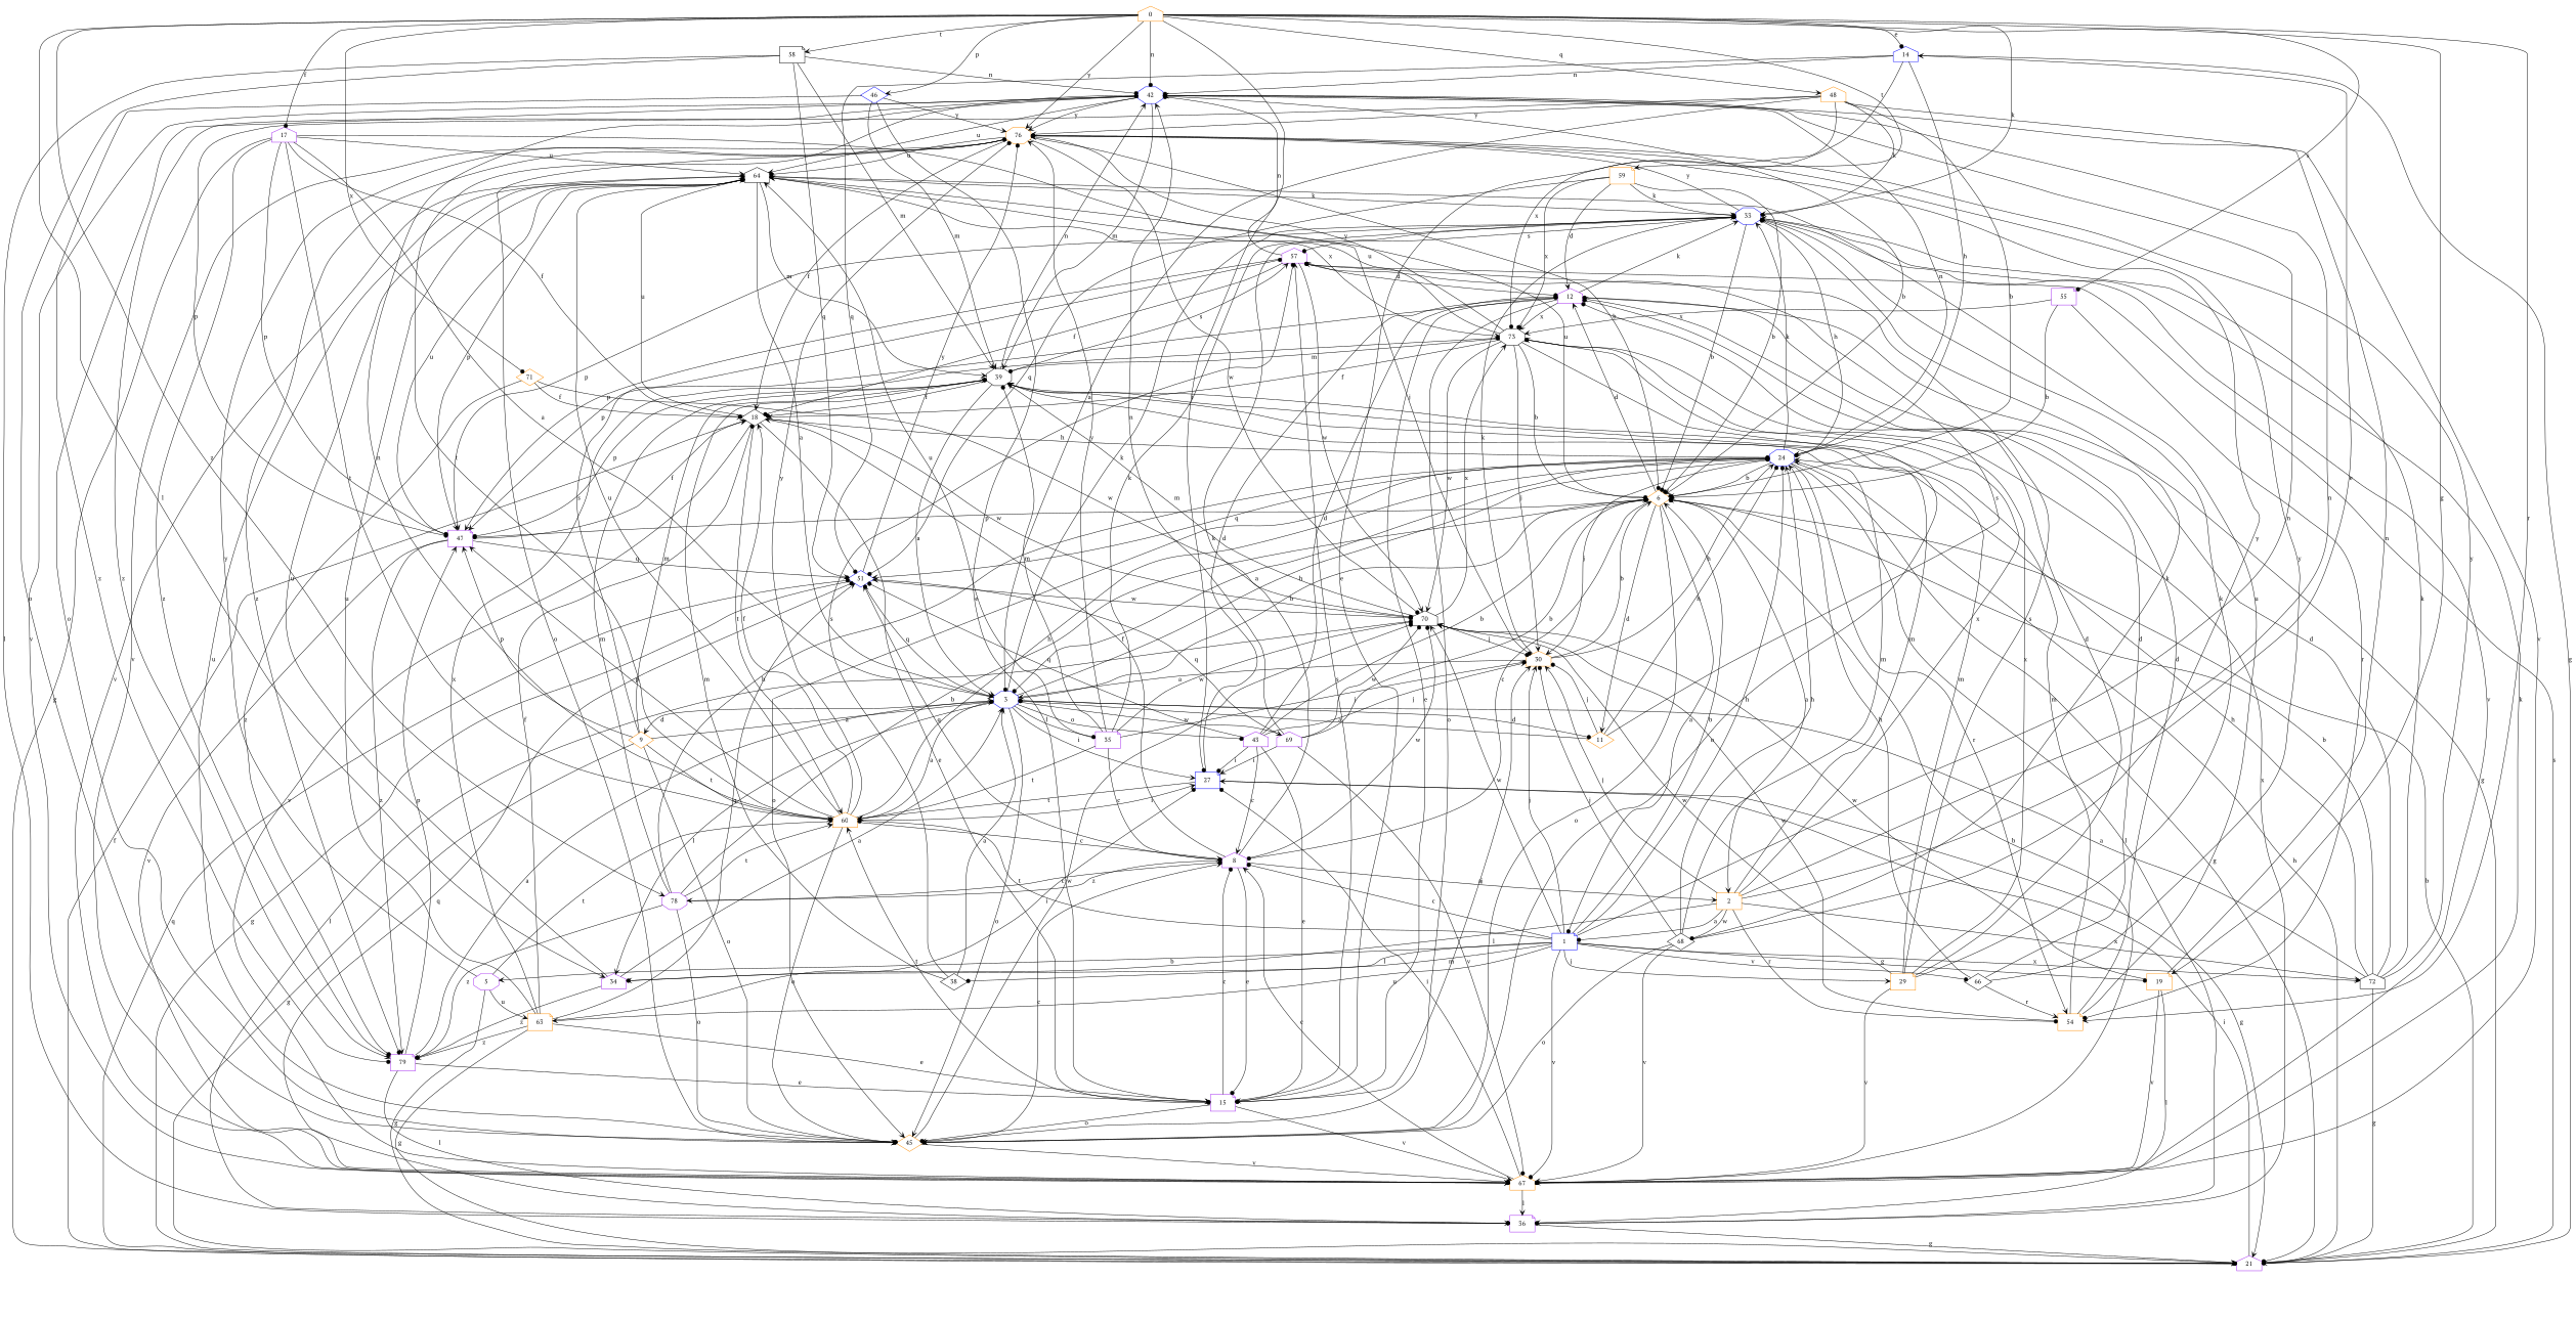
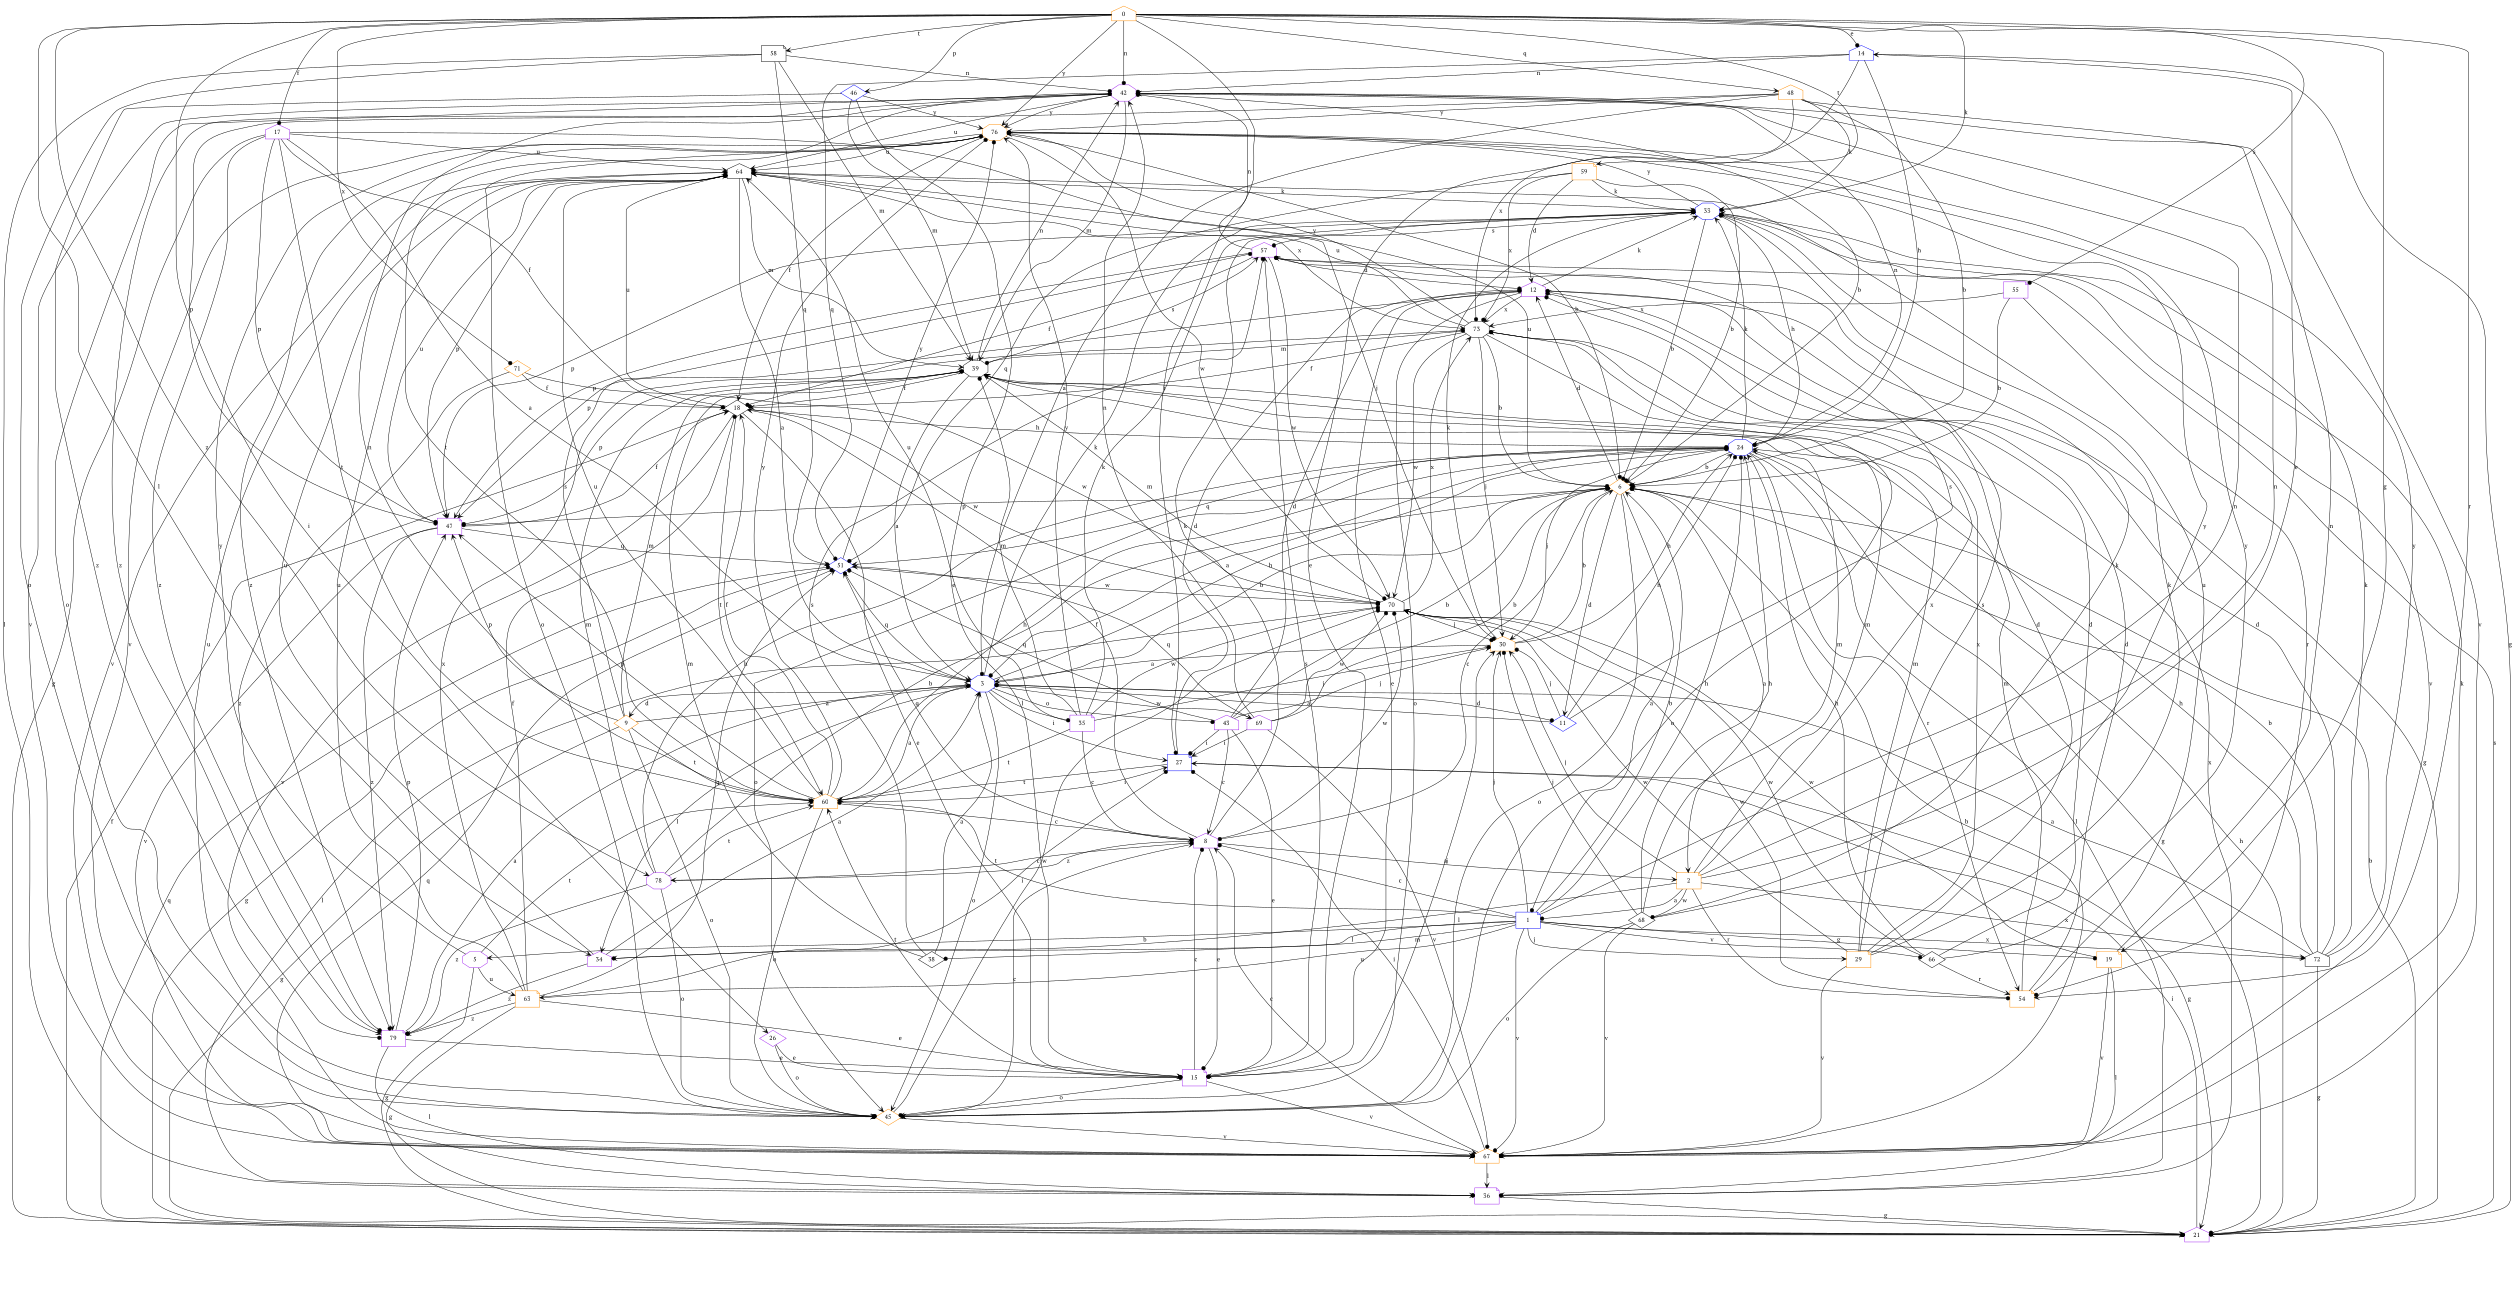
  strict digraph {
    fontname="PT Serif"
    node [color=purple fontname="PT Serif" shape=house]
    edge [arrowhead=vee fontname="PT Serif"]
    0 [color=darkorange]
    14 [color=blue]
    17
    19 [color=darkorange shape=note]
+   26 [shape=diamond]
    27 [color=blue shape=note]
    33 [color=blue shape=octagon]
    34
-   42 [color=blue shape=octagon]
+   42 [shape=octagon]
    46 [color=blue shape=diamond]
    48 [color=darkorange]
    54 [color=darkorange shape=note]
    55 [shape=note]
    58 [color=black shape=note]
    59 [color=darkorange shape=note]
    71 [color=darkorange shape=diamond]
    76 [color=darkorange shape=octagon]
    78 [shape=octagon]
    24 [color=blue shape=octagon]
    51 [color=blue shape=diamond]
    21
    15 [shape=note]
    30 [color=darkorange]
    60 [color=darkorange]
    3 [color=blue shape=octagon]
    47 [shape=note]
    64 [color=black]
    18 [color=black shape=diamond]
    79 [shape=note]
    67 [color=darkorange]
    70 [color=black]
    36 [shape=note]
    45 [color=darkorange shape=diamond]
    12
    6 [color=darkorange shape=diamond]
    57
    39 [color=black shape=octagon]
    73 [color=black shape=octagon]
    8
    1 [color=blue shape=note]
    5 [shape=octagon]
    29 [color=darkorange shape=note]
    38 [color=black shape=diamond]
    63 [color=darkorange shape=note]
    66 [color=black shape=diamond]
    72 [color=black]
    2 [color=darkorange shape=note]
-   11 [color=darkorange shape=diamond]
+   11 [color=blue shape=diamond]
    68 [color=black shape=diamond]
    9 [color=darkorange shape=diamond]
    35 [shape=note]
    43
    69
    0 -> 14 [arrowhead=dot label=e]
    0 -> 17 [arrowhead=dot label=f]
    0 -> 19 [label=g]
+   0 -> 26 [label=i]
    0 -> 27 [arrowhead=dot label=i]
    0 -> 33 [label=k]
    0 -> 34 [label=l]
    0 -> 42 [arrowhead=dot label=n]
    0 -> 46 [label=p]
    0 -> 48 [label=q]
    0 -> 54 [label=r]
    0 -> 55 [arrowhead=dot label=s]
    0 -> 58 [label=t]
    0 -> 59 [label=t]
    0 -> 71 [arrowhead=dot label=x]
    0 -> 76 [label=y]
    0 -> 78 [label=z]
    14 -> 42 [arrowhead=dot label=n]
    14 -> 24 [label=h]
    14 -> 51 [arrowhead=dot label=q]
    14 -> 21 [label=g]
    14 -> 15 [label=e]
    17 -> 21 [label=g]
    17 -> 30 [arrowhead=dot label=j]
    17 -> 60 [arrowhead=dot label=t]
    17 -> 3 [label=a]
    17 -> 47 [arrowhead=dot label=p]
    17 -> 64 [label=u]
    17 -> 18 [arrowhead=dot label=f]
    17 -> 79 [label=z]
    19 -> 42 [label=n]
    19 -> 67 [arrowhead=dot label=v]
    19 -> 70 [label=w]
    19 -> 36 [label=l]
+   26 -> 15 [arrowhead=dot label=e]
+   26 -> 45 [arrowhead=dot label=o]
    27 -> 21 [label=g]
    27 -> 60 [label=t]
    27 -> 12 [arrowhead=dot label=d]
    33 -> 76 [arrowhead=dot label=y]
    33 -> 24 [arrowhead=dot label=h]
    33 -> 47 [label=p]
    33 -> 67 [arrowhead=dot label=v]
    33 -> 6 [arrowhead=dot label=b]
    33 -> 57 [arrowhead=dot label=s]
    34 -> 3 [label=a]
    34 -> 64 [label=u]
    34 -> 79 [arrowhead=dot label=z]
    42 -> 76 [label=y]
    42 -> 60 [label=t]
    42 -> 64 [label=u]
    42 -> 79 [label=z]
    42 -> 67 [label=v]
    42 -> 45 [arrowhead=dot label=o]
    42 -> 6 [label=b]
    42 -> 39 [label=m]
    46 -> 76 [label=y]
    46 -> 15 [label=e]
    46 -> 79 [arrowhead=dot label=z]
    46 -> 39 [label=m]
    48 -> 33 [arrowhead=dot label=k]
    48 -> 76 [label=y]
    48 -> 3 [arrowhead=dot label=a]
    48 -> 47 [arrowhead=dot label=p]
    48 -> 67 [arrowhead=dot label=v]
    48 -> 6 [arrowhead=dot label=b]
    48 -> 73 [arrowhead=dot label=x]
    54 -> 64 [arrowhead=dot label=u]
    54 -> 70 [label=w]
    54 -> 12 [label=d]
    54 -> 39 [label=m]
    55 -> 54 [arrowhead=dot label=r]
    55 -> 6 [arrowhead=dot label=b]
    55 -> 73 [label=x]
    58 -> 42 [arrowhead=dot label=n]
    58 -> 51 [label=q]
    58 -> 36 [arrowhead=dot label=l]
    58 -> 45 [label=o]
    58 -> 39 [label=m]
    59 -> 33 [arrowhead=dot label=k]
    59 -> 51 [arrowhead=dot label=q]
    59 -> 12 [label=d]
    59 -> 6 [arrowhead=dot label=b]
    59 -> 73 [arrowhead=dot label=x]
    71 -> 18 [label=f]
    71 -> 79 [arrowhead=dot label=z]
    71 -> 70 [arrowhead=dot label=w]
    76 -> 64 [arrowhead=dot label=u]
    76 -> 18 [label=f]
    76 -> 79 [arrowhead=dot label=z]
    76 -> 67 [arrowhead=dot label=v]
    76 -> 70 [arrowhead=dot label=w]
    76 -> 45 [label=o]
    76 -> 6 [arrowhead=dot label=b]
    78 -> 24 [arrowhead=dot label=h]
    78 -> 60 [label=t]
    78 -> 79 [arrowhead=dot label=z]
    78 -> 45 [arrowhead=dot label=o]
    78 -> 6 [label=b]
    78 -> 39 [arrowhead=dot label=m]
    78 -> 8 [arrowhead=dot label=c]
    24 -> 33 [label=k]
    24 -> 42 [label=n]
    24 -> 54 [label=r]
    24 -> 51 [label=q]
    24 -> 21 [arrowhead=dot label=g]
    24 -> 30 [label=j]
    24 -> 3 [arrowhead=dot label=a]
    24 -> 36 [arrowhead=dot label=l]
    24 -> 45 [label=o]
    24 -> 6 [label=b]
    51 -> 76 [arrowhead=dot label=y]
    51 -> 21 [arrowhead=dot label=g]
    51 -> 70 [arrowhead=dot label=w]
    21 -> 27 [label=i]
    21 -> 24 [label=h]
    21 -> 51 [arrowhead=dot label=q]
    21 -> 18 [label=f]
    21 -> 6 [arrowhead=dot label=b]
    21 -> 57 [arrowhead=dot label=s]
    15 -> 30 [label=j]
    15 -> 60 [label=t]
    15 -> 67 [label=v]
    15 -> 45 [arrowhead=dot label=o]
    15 -> 57 [label=s]
    15 -> 8 [arrowhead=dot label=c]
    30 -> 33 [label=k]
    30 -> 24 [label=h]
    30 -> 3 [label=a]
    30 -> 6 [label=b]
    60 -> 27 [label=i]
    60 -> 42 [arrowhead=dot label=n]
    60 -> 76 [arrowhead=dot label=y]
    60 -> 24 [arrowhead=dot label=h]
    60 -> 3 [label=a]
    60 -> 47 [label=p]
    60 -> 64 [arrowhead=dot label=u]
    60 -> 18 [label=f]
    60 -> 45 [arrowhead=dot label=o]
    60 -> 8 [label=c]
    3 -> 27 [label=i]
    3 -> 33 [arrowhead=dot label=k]
    3 -> 34 [label=l]
    3 -> 24 [arrowhead=dot label=h]
    3 -> 51 [arrowhead=dot label=q]
    3 -> 45 [label=o]
    3 -> 6 [arrowhead=dot label=b]
    3 -> 11 [arrowhead=dot label=d]
    3 -> 9 [label=d]
    3 -> 35 [arrowhead=dot label=l]
    3 -> 43 [arrowhead=dot label=o]
    3 -> 69 [label=w]
    47 -> 51 [arrowhead=dot label=q]
    47 -> 64 [arrowhead=dot label=u]
    47 -> 18 [label=f]
    47 -> 79 [label=z]
    47 -> 67 [label=v]
    64 -> 33 [label=k]
    64 -> 3 [label=a]
    64 -> 47 [label=p]
    64 -> 67 [arrowhead=dot label=v]
    64 -> 39 [label=m]
    64 -> 73 [label=x]
    18 -> 24 [arrowhead=dot label=h]
    18 -> 15 [arrowhead=dot label=e]
    18 -> 60 [label=t]
    18 -> 64 [arrowhead=dot label=u]
    18 -> 67 [label=v]
    18 -> 70 [arrowhead=dot label=w]
    79 -> 15 [arrowhead=dot label=e]
    79 -> 3 [label=a]
    79 -> 47 [label=p]
    79 -> 36 [label=l]
    67 -> 27 [arrowhead=dot label=i]
    67 -> 33 [label=k]
    67 -> 36 [label=l]
    67 -> 6 [label=b]
    67 -> 8 [label=c]
    70 -> 30 [arrowhead=dot label=j]
    70 -> 36 [arrowhead=dot label=l]
    70 -> 39 [label=m]
    70 -> 73 [label=x]
    36 -> 51 [arrowhead=dot label=q]
    36 -> 21 [label=g]
    36 -> 73 [arrowhead=dot label=x]
    45 -> 64 [arrowhead=dot label=u]
    45 -> 67 [arrowhead=dot label=v]
    45 -> 70 [arrowhead=dot label=w]
    45 -> 8 [label=c]
    12 -> 33 [label=k]
    12 -> 21 [arrowhead=dot label=g]
    12 -> 15 [arrowhead=dot label=e]
    12 -> 47 [label=p]
    12 -> 45 [label=o]
    12 -> 73 [label=x]
    6 -> 47 [arrowhead=dot label=p]
    6 -> 64 [label=u]
    6 -> 45 [arrowhead=dot label=o]
    6 -> 12 [label=d]
    6 -> 8 [arrowhead=dot label=c]
    6 -> 1 [arrowhead=dot label=a]
    6 -> 2 [label=a]
    6 -> 11 [label=d]
    57 -> 42 [arrowhead=dot label=n]
    57 -> 47 [label=p]
    57 -> 18 [arrowhead=dot label=f]
    57 -> 70 [label=w]
    57 -> 12 [arrowhead=dot label=d]
    39 -> 42 [label=n]
    39 -> 3 [label=a]
    39 -> 47 [arrowhead=dot label=p]
    39 -> 18 [arrowhead=dot label=f]
    39 -> 57 [label=s]
    73 -> 76 [label=y]
    73 -> 30 [label=j]
    73 -> 64 [label=u]
    73 -> 18 [label=f]
    73 -> 70 [label=w]
    73 -> 45 [label=o]
    73 -> 6 [arrowhead=dot label=b]
    73 -> 39 [arrowhead=dot label=m]
    8 -> 33 [arrowhead=dot label=k]
    8 -> 78 [label=z]
    8 -> 51 [label=q]
    8 -> 15 [arrowhead=dot label=e]
    8 -> 18 [label=f]
    8 -> 70 [arrowhead=dot label=w]
    8 -> 2 [label=a]
    1 -> 19 [arrowhead=dot label=g]
    1 -> 34 [arrowhead=dot label=l]
    1 -> 42 [arrowhead=dot label=n]
    1 -> 24 [arrowhead=dot label=h]
    1 -> 30 [label=j]
    1 -> 60 [arrowhead=dot label=t]
    1 -> 67 [arrowhead=dot label=v]
    1 -> 6 [label=b]
    1 -> 8 [arrowhead=dot label=c]
    1 -> 5 [label=b]
    1 -> 29 [label=j]
    1 -> 38 [arrowhead=dot label=m]
    1 -> 63 [label=u]
    1 -> 66 [arrowhead=dot label=v]
    1 -> 72 [label=x]
    5 -> 76 [arrowhead=dot label=y]
    5 -> 21 [arrowhead=dot label=g]
    5 -> 60 [label=t]
    5 -> 63 [label=u]
    29 -> 33 [arrowhead=dot label=k]
    29 -> 67 [label=v]
    29 -> 70 [label=w]
    29 -> 12 [arrowhead=dot label=d]
    29 -> 57 [arrowhead=dot label=s]
    29 -> 39 [label=m]
    29 -> 73 [label=x]
    38 -> 3 [label=a]
    38 -> 57 [arrowhead=dot label=s]
    38 -> 39 [arrowhead=dot label=m]
    63 -> 27 [arrowhead=dot label=i]
    63 -> 51 [label=q]
    63 -> 21 [label=g]
    63 -> 15 [label=e]
    63 -> 64 [arrowhead=dot label=u]
    63 -> 18 [arrowhead=dot label=f]
    63 -> 79 [label=z]
    63 -> 73 [arrowhead=dot label=x]
    66 -> 54 [label=r]
    66 -> 76 [arrowhead=dot label=y]
    66 -> 24 [label=h]
-   1 -> 70 [label=w]
+   66 -> 70 [label=w]
    66 -> 12 [arrowhead=dot label=d]
    72 -> 33 [label=k]
    72 -> 76 [arrowhead=dot label=y]
    72 -> 24 [label=h]
    72 -> 21 [arrowhead=dot label=g]
    72 -> 3 [arrowhead=dot label=a]
    72 -> 12 [arrowhead=dot label=d]
    72 -> 6 [arrowhead=dot label=b]
    2 -> 14 [label=e]
    2 -> 34 [label=l]
    2 -> 42 [arrowhead=dot label=n]
    2 -> 54 [arrowhead=dot label=r]
    2 -> 30 [label=j]
    2 -> 39 [label=m]
    2 -> 73 [arrowhead=dot label=x]
    2 -> 1 [arrowhead=dot label=a]
    2 -> 72 [label=x]
    2 -> 68 [arrowhead=dot label=w]
    11 -> 24 [arrowhead=dot label=h]
    11 -> 30 [arrowhead=dot label=j]
    11 -> 3 [arrowhead=dot label=a]
    11 -> 57 [label=s]
    68 -> 33 [arrowhead=dot label=k]
    68 -> 76 [arrowhead=dot label=y]
    68 -> 24 [label=h]
    68 -> 30 [arrowhead=dot label=j]
    68 -> 67 [label=v]
    68 -> 45 [label=o]
    68 -> 39 [label=m]
    9 -> 21 [arrowhead=dot label=g]
    9 -> 60 [arrowhead=dot label=t]
    9 -> 3 [arrowhead=dot label=a]
    9 -> 47 [label=p]
    9 -> 45 [label=o]
    9 -> 57 [arrowhead=dot label=s]
    9 -> 39 [label=m]
    35 -> 33 [arrowhead=dot label=k]
    35 -> 76 [label=y]
    35 -> 30 [arrowhead=dot label=j]
    35 -> 60 [label=t]
    35 -> 64 [label=u]
    35 -> 70 [arrowhead=dot label=w]
    35 -> 39 [arrowhead=dot label=m]
    35 -> 8 [arrowhead=dot label=c]
    43 -> 27 [arrowhead=dot label=i]
    43 -> 51 [arrowhead=dot label=q]
    43 -> 15 [arrowhead=dot label=e]
    43 -> 30 [label=j]
    43 -> 12 [arrowhead=dot label=d]
    43 -> 6 [arrowhead=dot label=b]
    43 -> 8 [label=c]
    69 -> 27 [label=i]
    69 -> 42 [label=n]
    69 -> 51 [label=q]
    69 -> 67 [arrowhead=dot label=v]
    69 -> 70 [arrowhead=dot label=w]
    69 -> 6 [label=b]
  }
